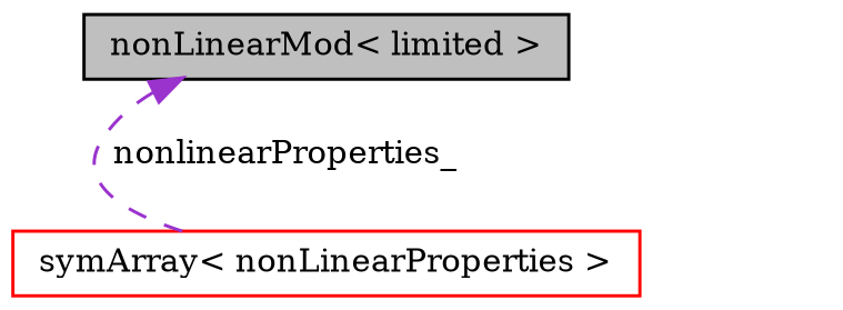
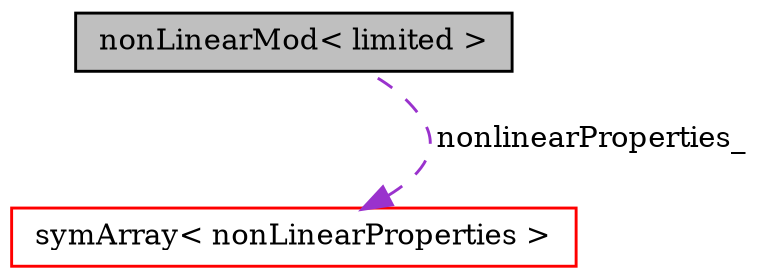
  digraph {
    fontname="DejaVu Serif"
    node [fontname="DejaVu Serif" fontsize=10 shape=record style=filled]
    n1 [color=black fillcolor=grey75 fontcolor=black height=0.2 label="nonLinearMod\< limited \>" width=0.4]
    n2 [color=red fillcolor=white height=0.2 label="symArray\< nonLinearProperties \>" width=0.4]
-   n1 -> n2 [color=darkorchid3 dir=back fontname="DejaVu Serif" fontsize=10 label=" nonlinearProperties_" labelfontname=Helvetica labelfontsize=10 style=dashed]
+   n2 -> n1 [color=darkorchid3 dir=back fontname="DejaVu Serif" fontsize=10 label=" nonlinearProperties_" labelfontname=Helvetica labelfontsize=10 style=dashed]
  }
